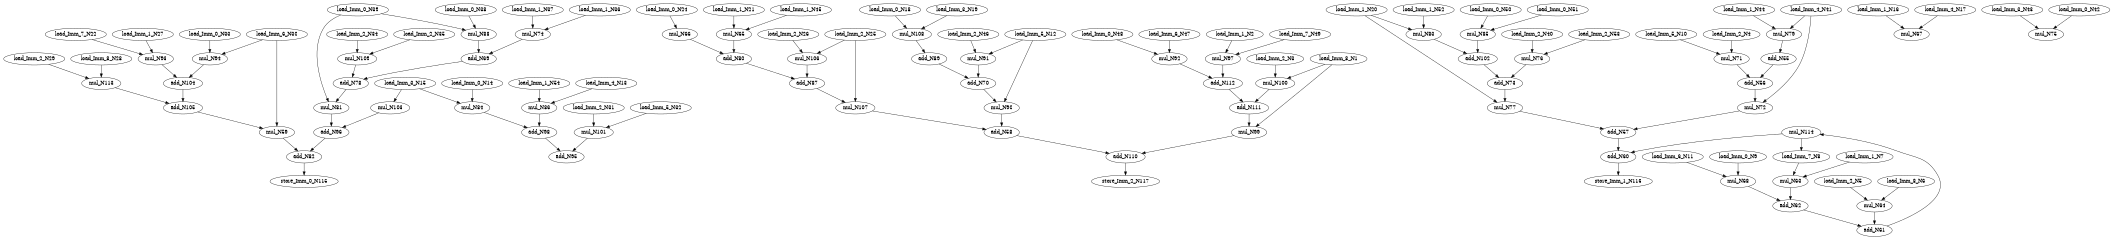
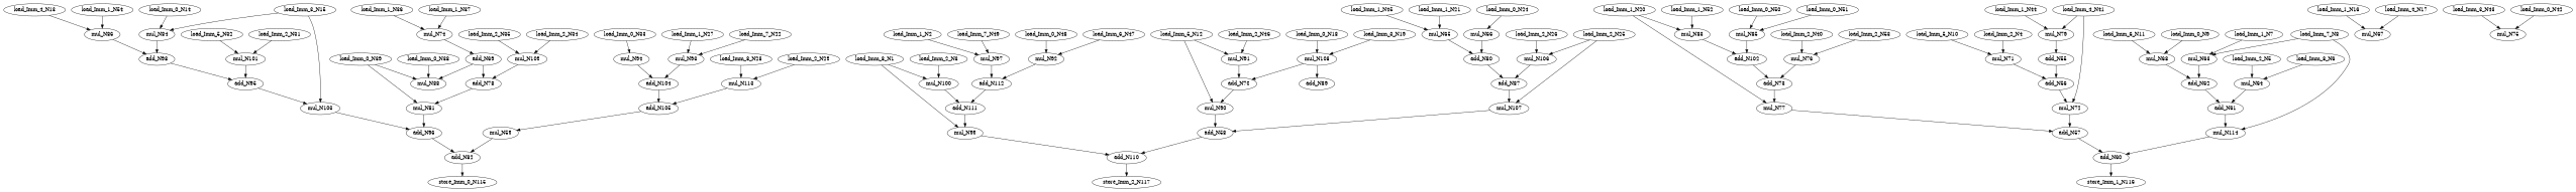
  digraph {
    node [color=black]
    n1 [label=load_Imm_2_N29]
    n2 [label=mul_N113]
    n3 [label=add_N105]
    n4 [label=load_Imm_8_N28]
    n5 [label=mul_N66]
    n6 [label=add_N80]
    n7 [label=load_Imm_7_N22]
    n8 [label=mul_N93]
    n9 [label=add_N104]
    n10 [label=load_Imm_1_N21]
    n11 [label=mul_N65]
    n12 [label=load_Imm_1_N20]
    n13 [label=mul_N83]
    n14 [label=mul_N77]
    n15 [label=add_N102]
    n16 [label=add_N57]
    n17 [label=load_Imm_1_N27]
    n18 [label=load_Imm_2_N26]
    n19 [label=mul_N106]
    n20 [label=add_N87]
    n21 [label=load_Imm_2_N25]
    n22 [label=mul_N107]
    n23 [label=add_N58]
    n24 [label=load_Imm_0_N24]
    n25 [label=mul_N85]
    n26 [label=add_N73]
    n27 [label=mul_N84]
    n28 [label=add_N98]
    n29 [label=add_N95]
    n30 [label=mul_N86]
    n31 [label=mul_N81]
    n32 [label=add_N96]
    n33 [label=add_N82]
    n34 [label=store_Imm_0_N115]
    n35 [label=add_N89]
    n36 [label=add_N70]
    n37 [label=mul_N90]
    n38 [label=mul_N88]
    n39 [label=add_N69]
    n40 [label=add_N78]
    n41 [label=load_Imm_0_N38]
    n42 [label=load_Imm_0_N39]
-   n43 [label=load_Imm_6_N30]
    n44 [label=mul_N94]
    n45 [label=mul_N59]
    n46 [label=load_Imm_2_N31]
    n47 [label=mul_N101]
    n48 [label=load_Imm_5_N32]
    n49 [label=load_Imm_0_N33]
    n50 [label=load_Imm_2_N34]
    n51 [label=mul_N109]
    n52 [label=load_Imm_2_N35]
    n53 [label=load_Imm_1_N36]
    n54 [label=mul_N74]
    n55 [label=load_Imm_1_N37]
    n56 [label=mul_N103]
    n57 [label=mul_N99]
    n58 [label=add_N110]
    n59 [label=store_Imm_2_N117]
    n60 [label=mul_N92]
    n61 [label=add_N112]
    n62 [label=add_N111]
    n63 [label=mul_N91]
    n64 [label=mul_N97]
    n65 [label=mul_N114]
    n66 [label=add_N60]
    n67 [label=store_Imm_1_N116]
    n68 [label=mul_N100]
    n69 [label=mul_N108]
    n70 [label=load_Imm_5_N12]
    n71 [label=load_Imm_4_N13]
    n72 [label=load_Imm_5_N10]
    n73 [label=mul_N71]
    n74 [label=add_N56]
    n75 [label=load_Imm_6_N11]
    n76 [label=mul_N68]
    n77 [label=add_N62]
    n78 [label=load_Imm_1_N16]
    n79 [label=mul_N67]
    n80 [label=load_Imm_4_N17]
    n81 [label=load_Imm_0_N14]
    n82 [label=load_Imm_3_N15]
    n83 [label=load_Imm_0_N18]
    n84 [label=load_Imm_3_N19]
    n85 [label=mul_N64]
    n86 [label=add_N61]
    n87 [label=mul_N63]
    n88 [label=load_Imm_7_N8]
    n89 [label=load_Imm_0_N9]
    n90 [label=load_Imm_8_N1]
    n91 [label=load_Imm_1_N2]
    n92 [label=load_Imm_2_N3]
    n93 [label=load_Imm_2_N4]
    n94 [label=load_Imm_2_N5]
    n95 [label=load_Imm_8_N6]
    n96 [label=load_Imm_1_N7]
    n97 [label=mul_N75]
    n98 [label=add_N55]
    n99 [label=mul_N76]
    n100 [label=mul_N72]
    n101 [label=mul_N79]
    n102 [label=load_Imm_7_N49]
    n103 [label=load_Imm_0_N48]
    n104 [label=load_Imm_4_N41]
    n105 [label=load_Imm_2_N40]
    n106 [label=load_Imm_3_N43]
    n107 [label=load_Imm_0_N42]
    n108 [label=load_Imm_1_N45]
    n109 [label=load_Imm_1_N44]
    n110 [label=load_Imm_6_N47]
    n111 [label=load_Imm_2_N46]
    n112 [label=load_Imm_1_N54]
    n113 [label=load_Imm_1_N52]
    n114 [label=load_Imm_2_N53]
    n115 [label=load_Imm_0_N50]
    n116 [label=load_Imm_0_N51]
    n1 -> n2
    n2 -> n3
    n3 -> n45
    n4 -> n2
    n5 -> n6
    n6 -> n20
    n7 -> n8
    n8 -> n9
    n9 -> n3
    n10 -> n11
    n11 -> n6
    n12 -> n13
    n12 -> n14
    n13 -> n15
    n14 -> n16
    n15 -> n26
    n16 -> n66
    n17 -> n8
    n18 -> n19
    n19 -> n20
    n20 -> n22
    n21 -> n19
    n21 -> n22
    n22 -> n23
    n23 -> n58
    n24 -> n5
    n25 -> n15
    n26 -> n14
    n27 -> n28
    n28 -> n29
+   n29 -> n56
    n30 -> n28
    n31 -> n32
    n32 -> n33
    n33 -> n34
-   n35 -> n36
+   n69 -> n36
    n36 -> n37
    n37 -> n23
-   n38 -> n39
+   n39 -> n38
    n39 -> n40
    n40 -> n31
    n41 -> n38
    n42 -> n31
    n42 -> n38
-   n43 -> n44
-   n43 -> n45
    n44 -> n9
    n45 -> n33
    n46 -> n47
    n47 -> n29
    n48 -> n47
    n49 -> n44
    n50 -> n51
    n51 -> n40
    n52 -> n51
    n53 -> n54
    n54 -> n39
    n55 -> n54
    n56 -> n32
    n57 -> n58
    n58 -> n59
    n60 -> n61
    n61 -> n62
    n62 -> n57
    n63 -> n36
    n64 -> n61
    n65 -> n66
    n66 -> n67
    n68 -> n62
    n69 -> n35
    n70 -> n37
    n70 -> n63
    n71 -> n30
    n72 -> n73
    n73 -> n74
    n74 -> n100
    n75 -> n76
    n76 -> n77
    n77 -> n86
    n78 -> n79
    n80 -> n79
    n81 -> n27
    n82 -> n27
    n82 -> n56
    n83 -> n69
    n84 -> n69
    n85 -> n86
    n86 -> n65
    n87 -> n77
-   n65 -> n88
+   n88 -> n65
    n88 -> n87
    n89 -> n76
    n90 -> n57
    n90 -> n68
    n91 -> n64
    n92 -> n68
    n93 -> n73
    n94 -> n85
    n95 -> n85
    n96 -> n87
    n98 -> n74
    n99 -> n26
    n100 -> n16
    n101 -> n98
    n102 -> n64
    n103 -> n60
    n104 -> n100
    n104 -> n101
    n105 -> n99
    n106 -> n97
    n107 -> n97
    n108 -> n11
    n109 -> n101
    n110 -> n60
    n111 -> n63
    n112 -> n30
    n113 -> n13
    n114 -> n99
    n115 -> n25
    n116 -> n25
  }
